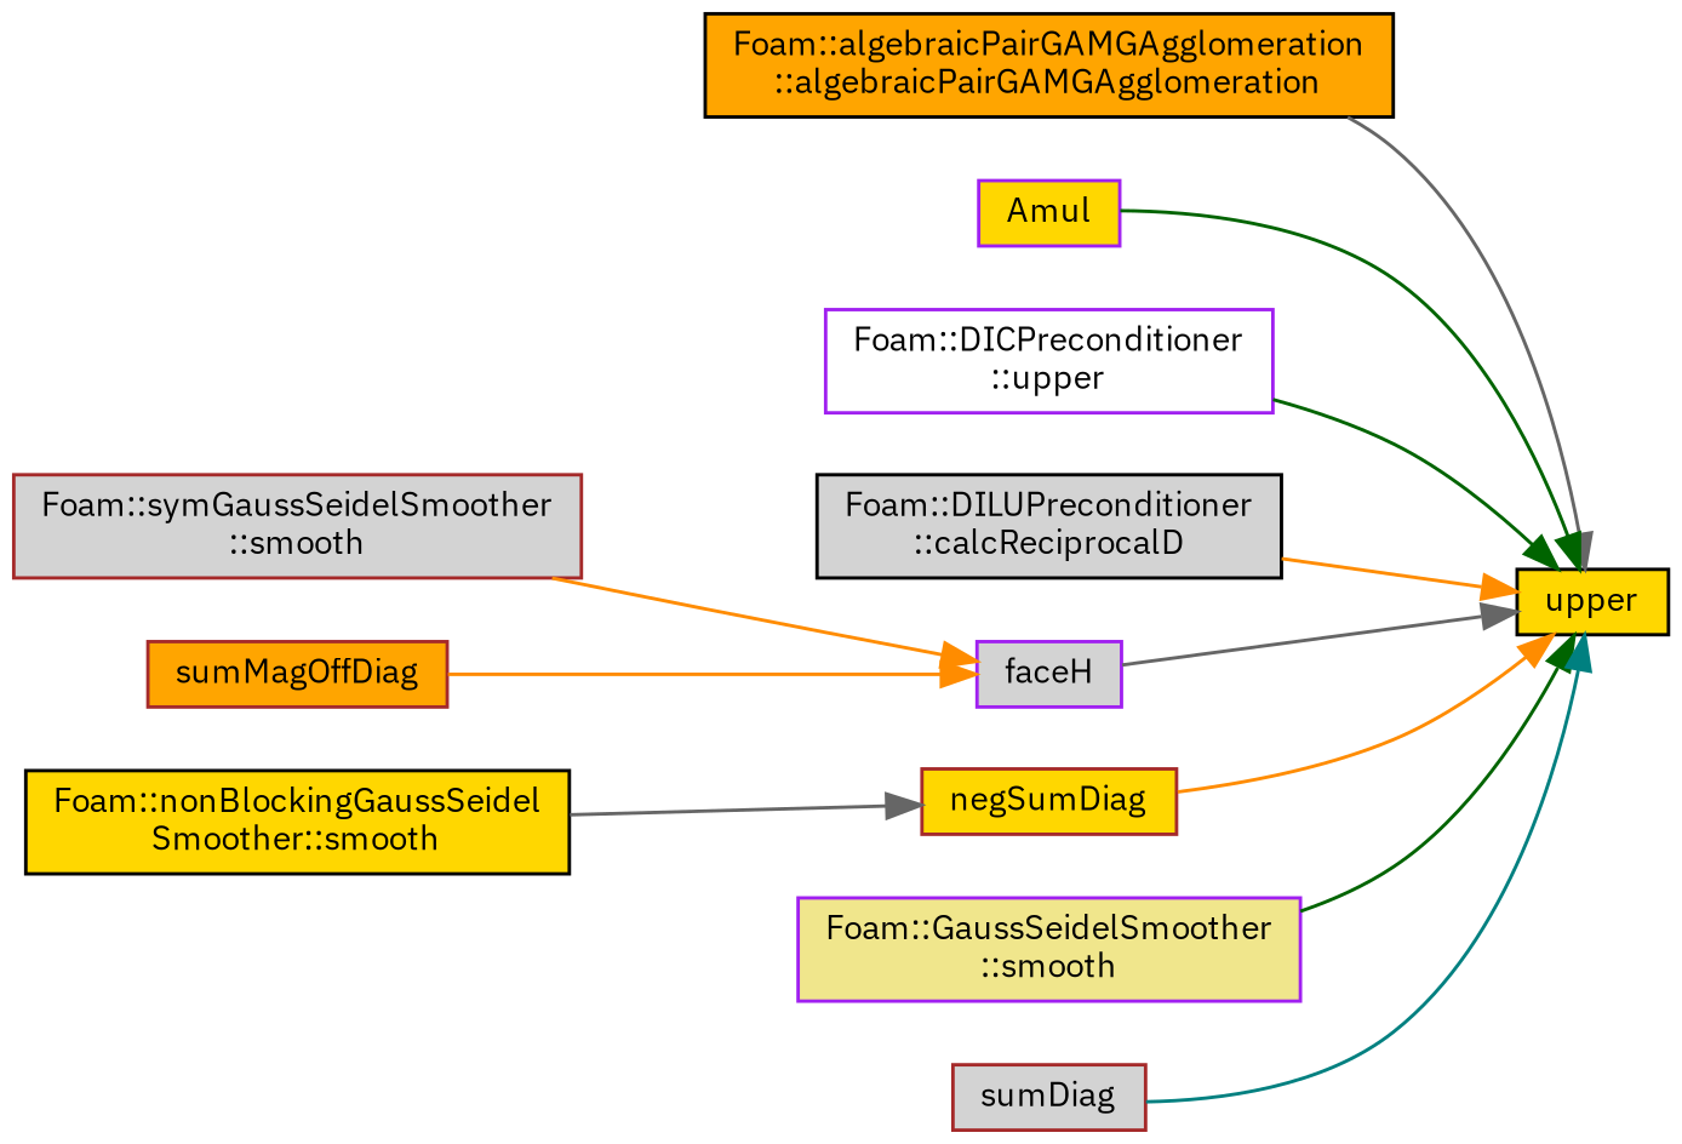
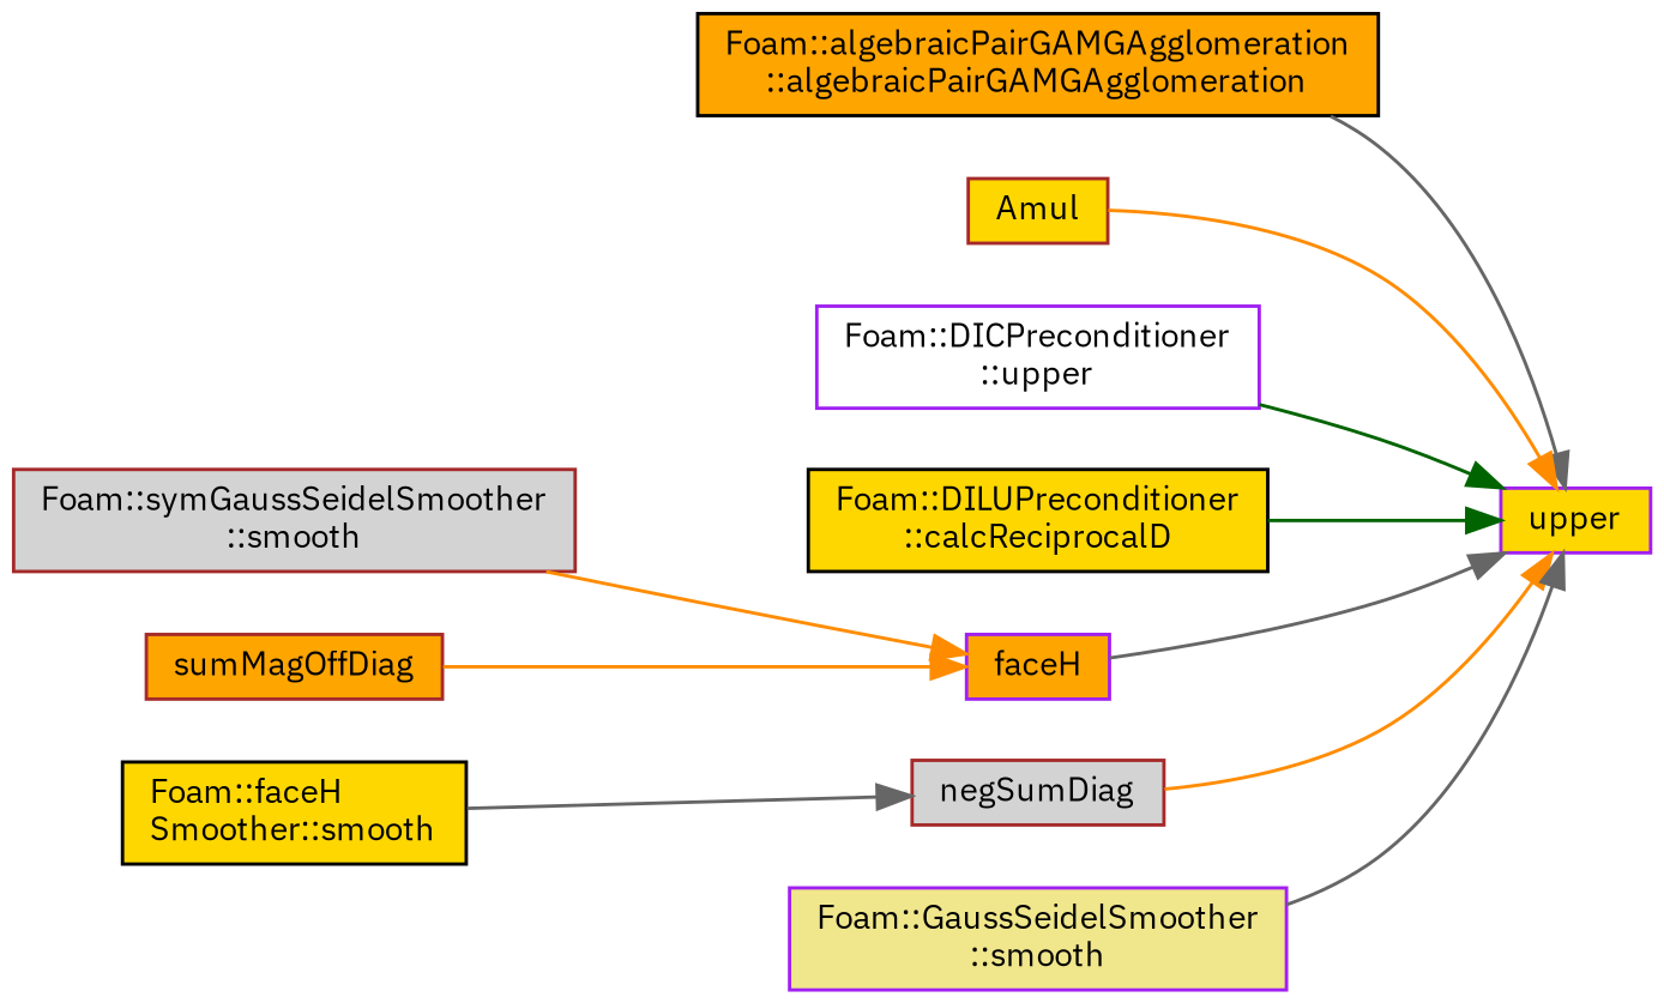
  digraph {
    fontname="IBM Plex Sans"
    rankdir=RL
    node [color=brown fillcolor=gold fontname="IBM Plex Sans" fontsize=10 shape=box style=filled]
    edge [color=darkorange dir=back fontname="IBM Plex Sans" fontsize=10 labelfontname=Helvetica labelfontsize=10 style=solid]
-   n1 [color=black fontcolor=black height=0.2 label=upper width=0.4]
+   n1 [color=purple fontcolor=black height=0.2 label=upper width=0.4]
    n2 [color=black fillcolor=orange height=0.2 label="Foam::algebraicPairGAMGAgglomeration\l::algebraicPairGAMGAgglomeration" width=0.4]
-   n3 [color=purple height=0.2 label=Amul width=0.4]
+   n3 [height=0.2 label=Amul width=0.4]
    n4 [color=purple fillcolor=white height=0.2 label="Foam::DICPreconditioner\l::upper" width=0.4]
-   n5 [color=black fillcolor=lightgrey height=0.2 label="Foam::DILUPreconditioner\l::calcReciprocalD" width=0.4]
-   n6 [color=purple fillcolor=lightgrey height=0.2 label=faceH width=0.4]
-   n7 [height=0.2 label=negSumDiag width=0.4]
+   n5 [color=black height=0.2 label="Foam::DILUPreconditioner\l::calcReciprocalD" width=0.4]
+   n6 [color=purple fillcolor=orange height=0.2 label=faceH width=0.4]
+   n7 [fillcolor=lightgrey height=0.2 label=negSumDiag width=0.4]
    n8 [color=purple fillcolor=khaki height=0.2 label="Foam::GaussSeidelSmoother\l::smooth" width=0.4]
-   n9 [fillcolor=lightgrey height=0.2 label=sumDiag width=0.4]
    n10 [fillcolor=lightgrey height=0.2 label="Foam::symGaussSeidelSmoother\l::smooth" width=0.4]
    n11 [fillcolor=orange height=0.2 label=sumMagOffDiag width=0.4]
-   n12 [color=black height=0.2 label="Foam::nonBlockingGaussSeidel\lSmoother::smooth" width=0.4]
+   n12 [color=black height=0.2 label="Foam::faceH\lSmoother::smooth" width=0.4]
    n1 -> n2 [color=gray40]
-   n1 -> n3 [color=darkgreen]
+   n1 -> n3
    n1 -> n4 [color=darkgreen]
-   n1 -> n5
+   n1 -> n5 [color=darkgreen]
    n1 -> n6 [color=gray40]
    n1 -> n7
-   n1 -> n8 [color=darkgreen]
-   n1 -> n9 [color=teal]
+   n1 -> n8 [color=gray40]
    n6 -> n10
    n6 -> n11
    n7 -> n12 [color=gray40]
  }
